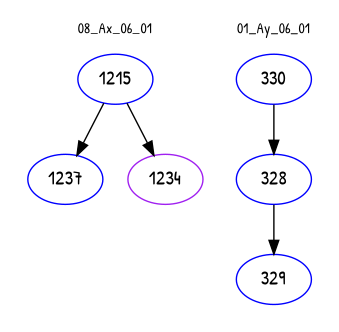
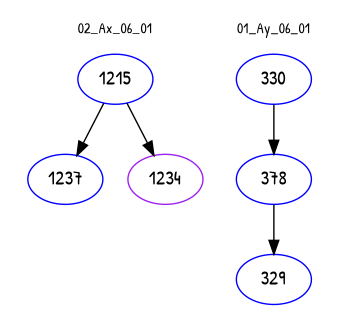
  digraph {
    fontname="Patrick Hand"
    node [color=blue fontname="Patrick Hand"]
    edge [color=black fontname="Patrick Hand"]
    n1 [label=1215]
    n2 [label=1237]
    n3 [color=purple label=1234]
-   n4 [label=328]
+   n4 [label=378]
    n5 [label=330]
    n6 [label=329]
    subgraph cluster_1 {
      color=white
      fontsize=10
-     label="08_Ax_06_01"
+     label="02_Ax_06_01"
      n1
      n2
      n3
    }
    subgraph cluster_2 {
      color=white
      fontsize=10
      label="01_Ay_06_01"
      n4
      n5
      n6
    }
    n1 -> n2
    n1 -> n3
    n4 -> n6
    n5 -> n4
  }
